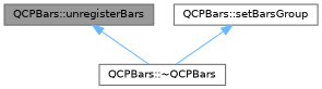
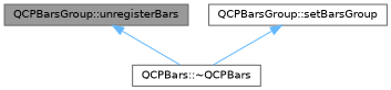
  digraph {
    rankdir=TB
    node [color=grey40 fillcolor=white fontname=Helvetica fontsize=10 shape=box style=filled]
    edge [color=steelblue1 dir=back fontname=Helvetica fontsize=10 labelfontname=Helvetica labelfontsize=10 style=solid]
-   n1 [color=gray40 fillcolor=grey60 fontcolor=black height=0.2 label="QCPBars::unregisterBars" width=0.4]
+   n1 [color=gray40 fillcolor=grey60 fontcolor=black height=0.2 label="QCPBarsGroup::unregisterBars" width=0.4]
    n2 [height=0.2 label="QCPBars::~QCPBars" width=0.4]
-   n3 [height=0.2 label="QCPBars::setBarsGroup" width=0.4]
+   n3 [height=0.2 label="QCPBarsGroup::setBarsGroup" width=0.4]
    n1 -> n2
    n3 -> n2
  }
